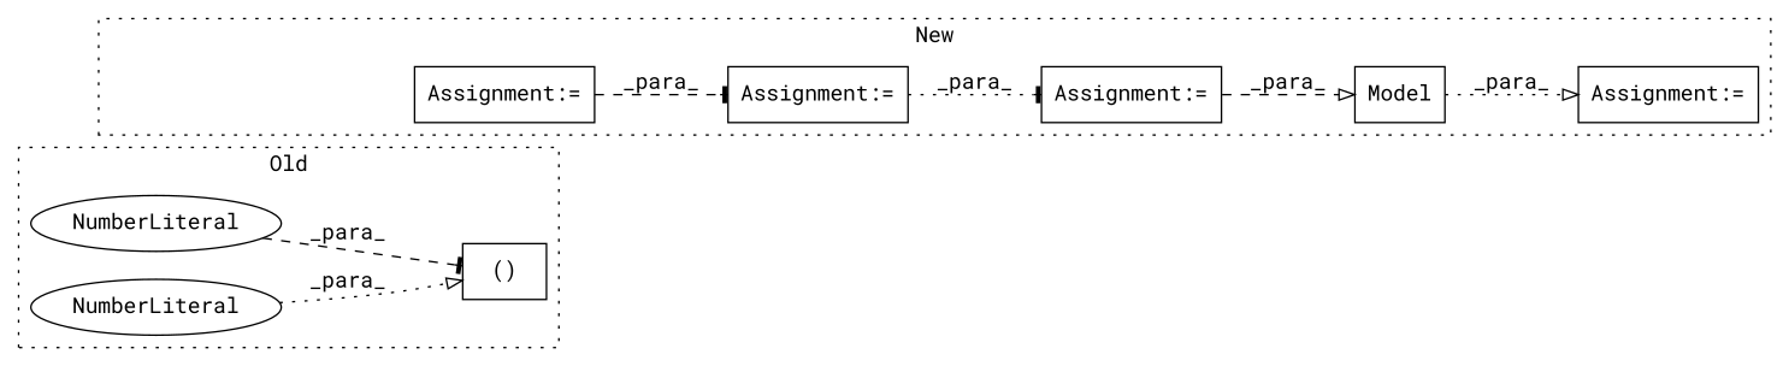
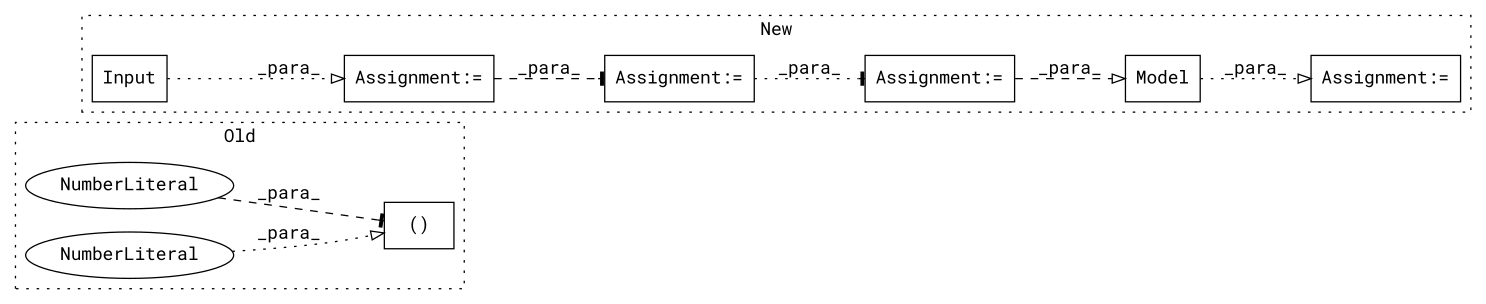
  digraph {
    rankdir=LR
    fontname="Roboto Mono"
    node [a=7 l=1 shape=box fontname="Roboto Mono"]
    edge [style=dotted arrowhead=onormal fontname="Roboto Mono"]
    n1 [a=106 l=31 label="()" s=2715]
    n2 [a=34 label=NumberLiteral s=2745 shape=ellipse]
    n3 [a=34 l=2 label=NumberLiteral s=2730 shape=ellipse]
    n4 [a=32 l="6,1" label=Model s="3377,3404"]
    n5 [label="Assignment:=" s=3340]
    n6 [label="Assignment:=" s=3218]
+   n7 [a=32 l="6,1" label=Input s="3063,3124"]
    n8 [label="Assignment:=" s=3180]
    n9 [label="Assignment:=" s=3376]
    subgraph cluster_1 {
      label=Old
      style=dotted
      n1
      n2
      n3
    }
    subgraph cluster_2 {
      label=New
      style=dotted
      n4
      n5
      n6
+     n7
      n8
      n9
    }
    n2 -> n1 [label=_para_ style=dashed arrowhead=tee]
    n3 -> n1 [label=_para_]
    n4 -> n9 [label=_para_]
    n5 -> n4 [label=_para_ style=dashed]
    n6 -> n5 [label=_para_ arrowhead=tee]
+   n7 -> n8 [label=_para_]
    n8 -> n6 [label=_para_ style=dashed arrowhead=tee]
  }
